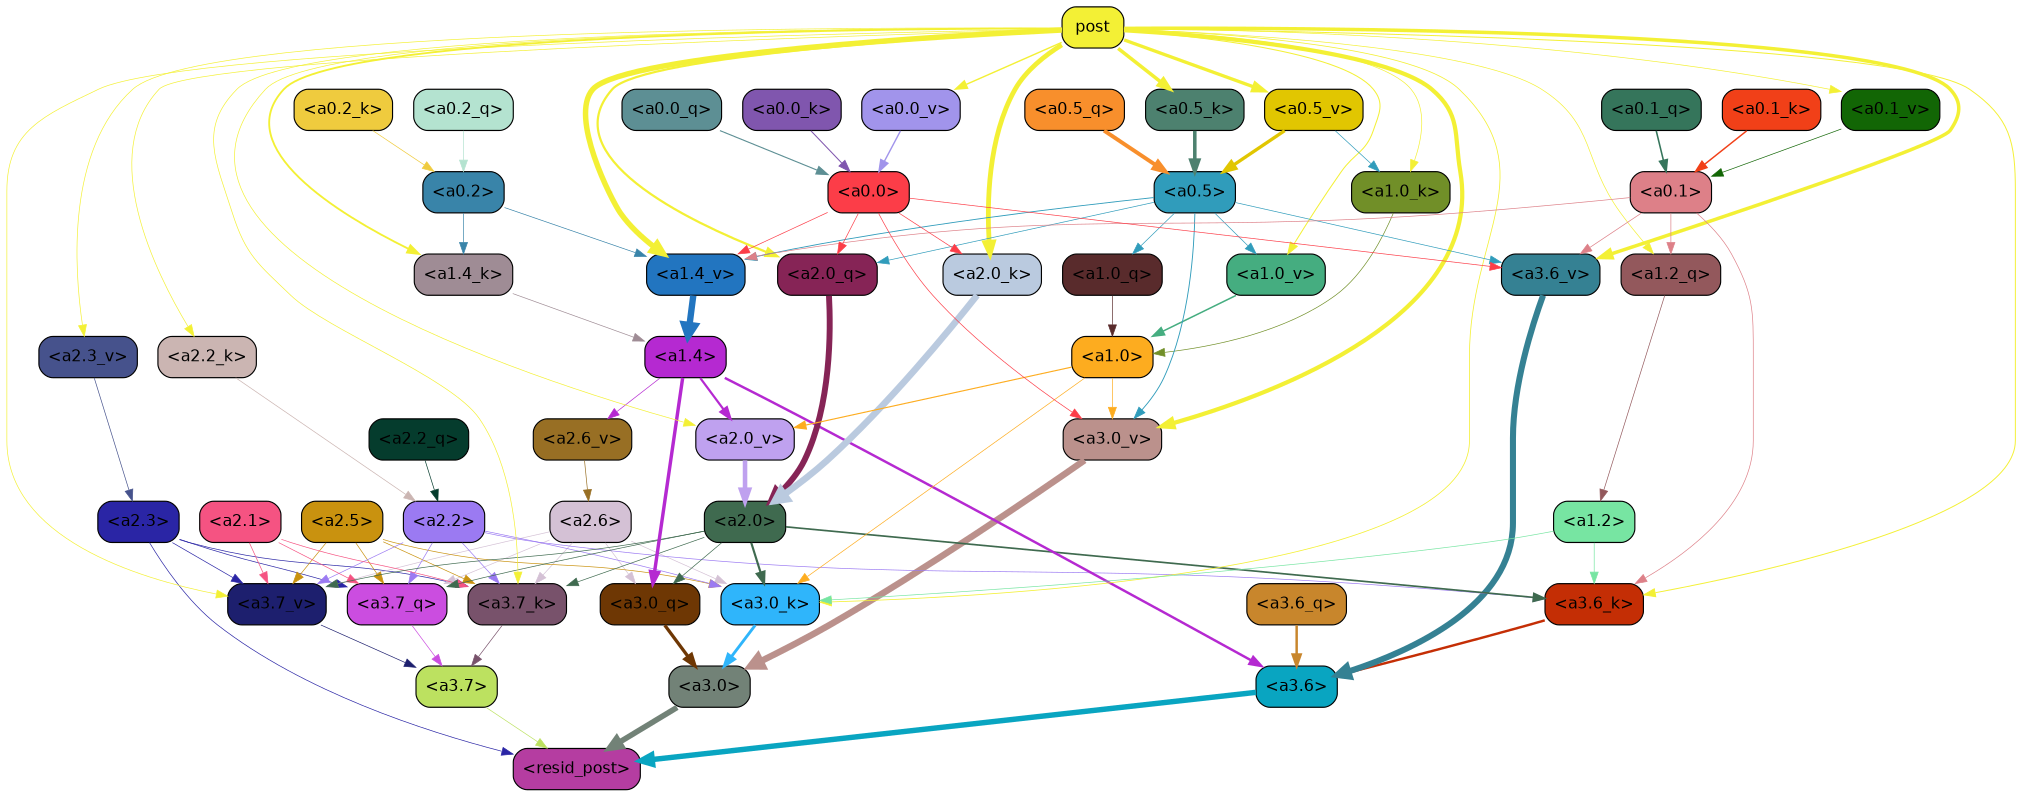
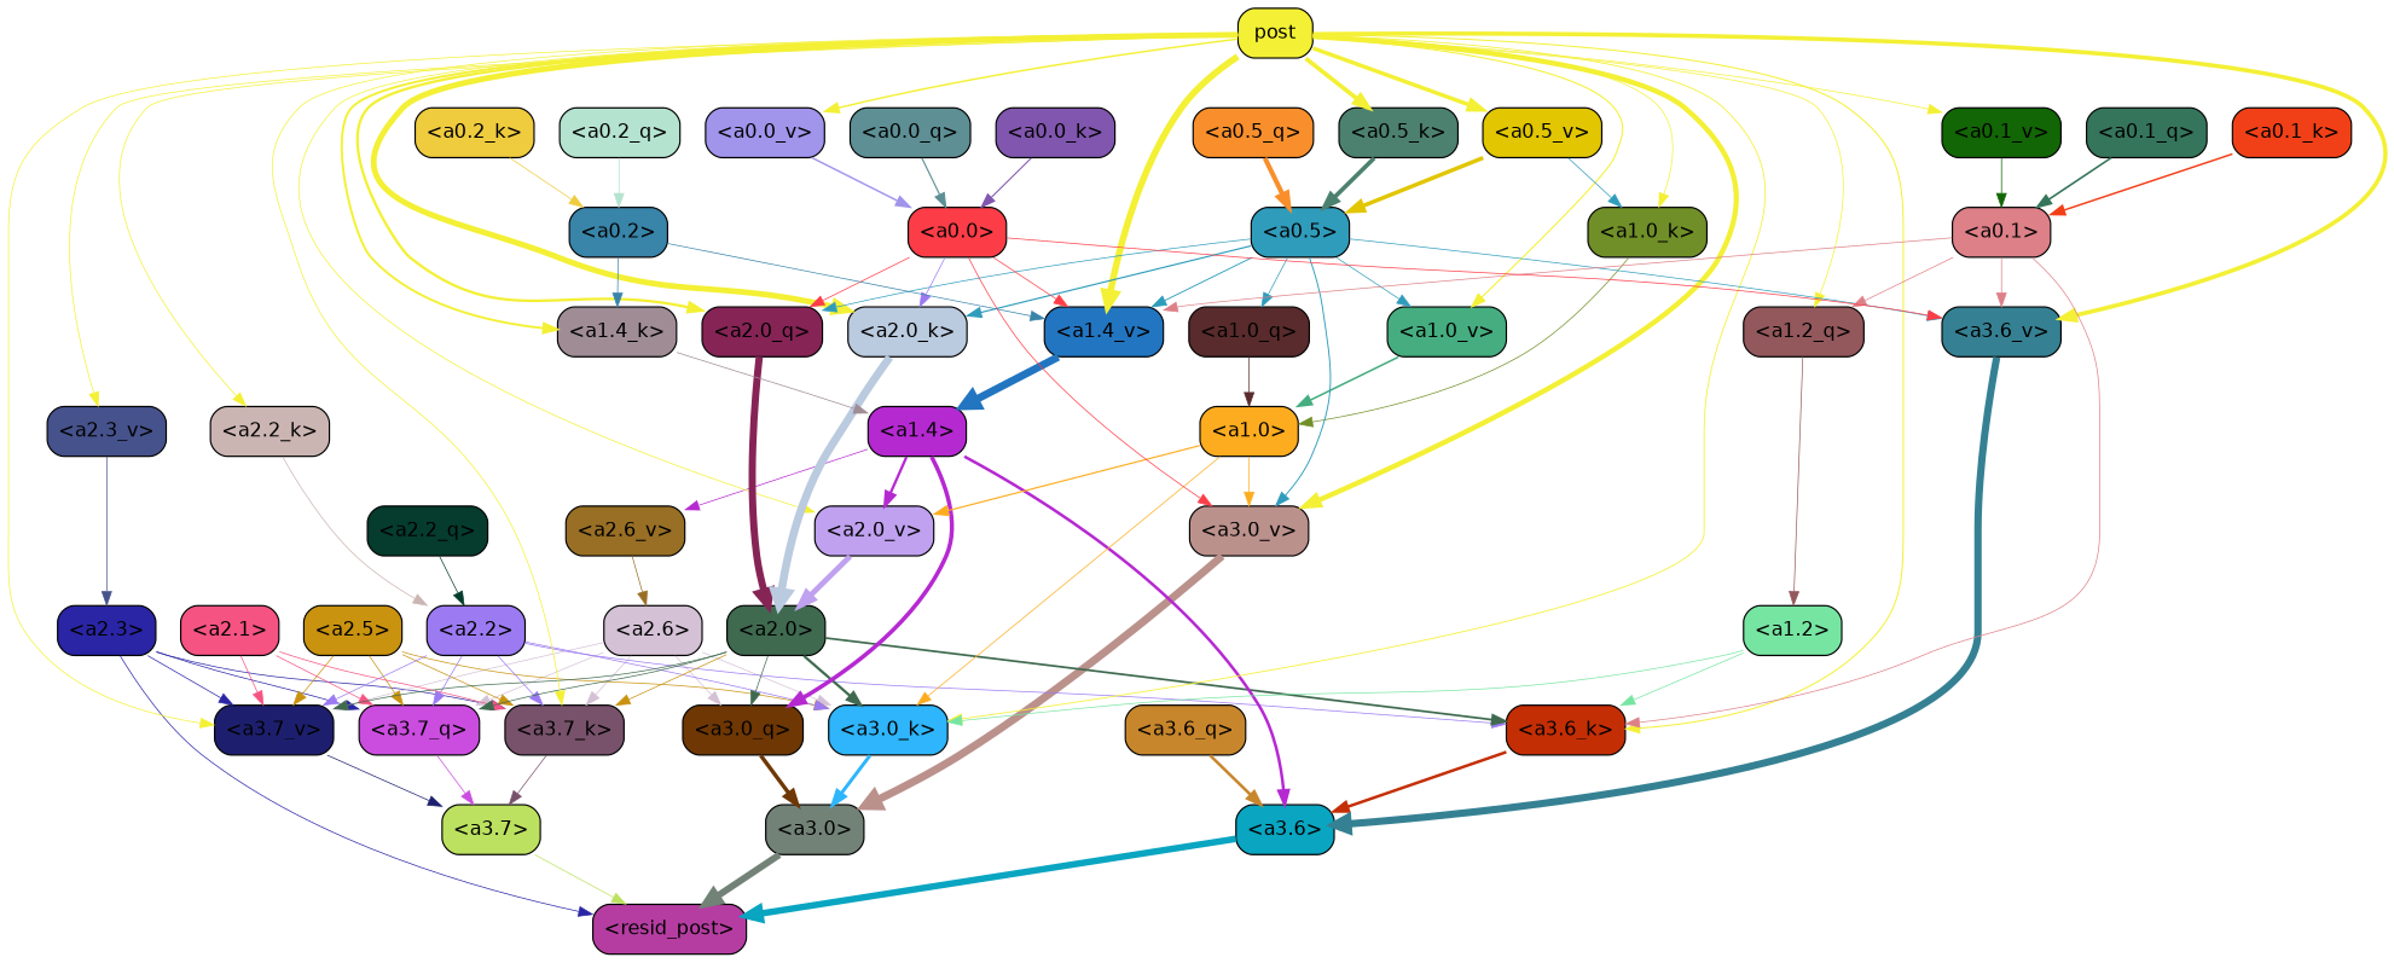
  strict digraph {
    splines=true
    node [color=black fontname=Helvetica shape=box style="filled, rounded"]
    edge [color="#f3f035" penwidth=0.6]
    "<a3.7>" [fillcolor="#bce160"]
    "<resid_post>" [fillcolor="#b53da1"]
    "<a3.6>" [fillcolor="#09a5c1"]
    "<a3.0>" [fillcolor="#728277"]
    "<a2.3>" [fillcolor="#2a25a5"]
    "<a3.7_q>" [fillcolor="#cb4de0"]
    "<a3.7_k>" [fillcolor="#78526b"]
    "<a3.7_v>" [fillcolor="#1d1f6e"]
    "<a3.6_q>" [fillcolor="#c8862c"]
    "<a3.0_q>" [fillcolor="#6e3704"]
    "<a3.6_k>" [fillcolor="#c42e05"]
    "<a3.0_k>" [fillcolor="#2fb5fb"]
    "<a3.6_v>" [fillcolor="#358193"]
    "<a3.0_v>" [fillcolor="#bb918c"]
    "<a2.6>" [fillcolor="#d4c1d5"]
    "<a2.5>" [fillcolor="#c9920f"]
    "<a2.2>" [fillcolor="#9b7af2"]
    "<a2.1>" [fillcolor="#f55382"]
    "<a2.0>" [fillcolor="#3f6a4f"]
    "<a1.4>" [fillcolor="#b529d1"]
    "<a2.6_v>" [fillcolor="#986f24"]
    "<a2.0_v>" [fillcolor="#bfa1ef"]
    n23 [fillcolor="#f3f035" label=post]
    "<a2.0_q>" [fillcolor="#862456"]
    "<a2.2_k>" [fillcolor="#cbb5b2"]
    "<a2.0_k>" [fillcolor="#bacadf"]
    "<a2.3_v>" [fillcolor="#46528c"]
    "<a1.2_q>" [fillcolor="#93585c"]
    "<a1.4_k>" [fillcolor="#9f8c95"]
    "<a1.0_k>" [fillcolor="#718f28"]
    "<a1.4_v>" [fillcolor="#2275c0"]
    "<a1.0_v>" [fillcolor="#45ad80"]
    "<a0.5_k>" [fillcolor="#4d816f"]
    "<a0.5_v>" [fillcolor="#e1c601"]
    "<a0.1_v>" [fillcolor="#126605"]
    "<a0.0_v>" [fillcolor="#a194eb"]
    "<a1.2>" [fillcolor="#77e5a2"]
    "<a1.0>" [fillcolor="#fdac1f"]
    "<a0.5>" [fillcolor="#309cbb"]
    "<a0.1>" [fillcolor="#dd8088"]
    "<a0.0>" [fillcolor="#fc3d48"]
    "<a1.0_q>" [fillcolor="#592b2c"]
    "<a2.2_q>" [fillcolor="#053c2d"]
    "<a0.2>" [fillcolor="#3984a9"]
    "<a0.5_q>" [fillcolor="#f88f2c"]
    "<a0.2_q>" [fillcolor="#b4e3d0"]
    "<a0.1_q>" [fillcolor="#35755b"]
    "<a0.0_q>" [fillcolor="#5d8f94"]
    "<a0.2_k>" [fillcolor="#efcb3e"]
    "<a0.1_k>" [fillcolor="#f14018"]
    "<a0.0_k>" [fillcolor="#8056ae"]
    "<a3.7>" -> "<resid_post>" [color="#bce160"]
    "<a3.6>" -> "<resid_post>" [color="#09a5c1" penwidth=4.7534414529800415]
    "<a3.0>" -> "<resid_post>" [color="#728277" penwidth=4.898576855659485]
    "<a2.3>" -> "<resid_post>" [color="#2a25a5"]
    "<a2.3>" -> "<a3.7_q>" [color="#2a25a5"]
    "<a2.3>" -> "<a3.7_k>" [color="#2a25a5"]
    "<a2.3>" -> "<a3.7_v>" [color="#2a25a5"]
    "<a3.7_q>" -> "<a3.7>" [color="#cb4de0"]
    "<a3.7_k>" -> "<a3.7>" [color="#78526b"]
    "<a3.7_v>" -> "<a3.7>" [color="#1d1f6e"]
    "<a3.6_q>" -> "<a3.6>" [color="#c8862c" penwidth=2.160832464694977]
    "<a3.0_q>" -> "<a3.0>" [color="#6e3704" penwidth=2.870753765106201]
    "<a3.6_k>" -> "<a3.6>" [color="#c42e05" penwidth=2.13908451795578]
    "<a3.0_k>" -> "<a3.0>" [color="#2fb5fb" penwidth=2.520303964614868]
    "<a3.6_v>" -> "<a3.6>" [color="#358193" penwidth=5.297133803367615]
    "<a3.0_v>" -> "<a3.0>" [color="#bb918c" penwidth=5.680712580680847]
    "<a2.6>" -> "<a3.7_q>" [color="#d4c1d5"]
    "<a2.6>" -> "<a3.7_k>" [color="#d4c1d5"]
    "<a2.6>" -> "<a3.7_v>" [color="#d4c1d5"]
    "<a2.6>" -> "<a3.0_q>" [color="#d4c1d5"]
    "<a2.6>" -> "<a3.0_k>" [color="#d4c1d5"]
    "<a2.5>" -> "<a3.7_q>" [color="#c9920f"]
    "<a2.5>" -> "<a3.7_k>" [color="#c9920f"]
    "<a2.5>" -> "<a3.7_v>" [color="#c9920f"]
    "<a2.5>" -> "<a3.0_k>" [color="#c9920f"]
    "<a2.2>" -> "<a3.7_q>" [color="#9b7af2"]
    "<a2.2>" -> "<a3.7_k>" [color="#9b7af2"]
    "<a2.2>" -> "<a3.7_v>" [color="#9b7af2"]
    "<a2.2>" -> "<a3.6_k>" [color="#9b7af2"]
    "<a2.2>" -> "<a3.0_k>" [color="#9b7af2"]
    "<a2.1>" -> "<a3.7_q>" [color="#f55382"]
    "<a2.1>" -> "<a3.7_k>" [color="#f55382"]
    "<a2.1>" -> "<a3.7_v>" [color="#f55382"]
    "<a2.0>" -> "<a3.7_q>" [color="#3f6a4f"]
-   "<a2.0>" -> "<a3.7_k>" [color="#3f6a4f"]
+   "<a2.0>" -> "<a3.7_k>" [color="#c9920f"]
    "<a2.0>" -> "<a3.7_v>" [color="#3f6a4f"]
    "<a2.0>" -> "<a3.0_q>" [color="#3f6a4f"]
    "<a2.0>" -> "<a3.6_k>" [color="#3f6a4f" penwidth=1.4784413101151586]
    "<a2.0>" -> "<a3.0_k>" [color="#3f6a4f" penwidth=1.8858084231615067]
    "<a1.4>" -> "<a3.6>" [color="#b529d1" penwidth=2.149975523352623]
    "<a1.4>" -> "<a3.0_q>" [color="#b529d1" penwidth=3.0018038749694824]
    "<a1.4>" -> "<a2.6_v>" [color="#b529d1"]
    "<a1.4>" -> "<a2.0_v>" [color="#b529d1" penwidth=1.925402581691742]
    "<a2.6_v>" -> "<a2.6>" [color="#986f24"]
    "<a2.0_v>" -> "<a2.0>" [color="#bfa1ef" penwidth=3.9731863737106323]
    n23 -> "<a3.7_k>"
    n23 -> "<a3.7_v>"
    n23 -> "<a3.6_k>" [penwidth=0.8552796393632889]
    n23 -> "<a3.0_k>" [penwidth=0.691851794719696]
    n23 -> "<a3.6_v>" [penwidth=3.067279100418091]
    n23 -> "<a3.0_v>" [penwidth=3.6927278637886047]
    n23 -> "<a2.0_v>"
    n23 -> "<a2.0_q>" [penwidth=1.944248914718628]
    n23 -> "<a2.2_k>"
    n23 -> "<a2.0_k>" [penwidth=4.198909968137741]
    n23 -> "<a2.3_v>"
    n23 -> "<a1.2_q>"
    n23 -> "<a1.4_k>" [penwidth=1.6299549341201782]
    n23 -> "<a1.0_k>"
    n23 -> "<a1.4_v>" [penwidth=4.780120432376862]
    n23 -> "<a1.0_v>" [penwidth=0.8886437299661338]
    n23 -> "<a0.5_k>" [penwidth=3.105745553970337]
    n23 -> "<a0.5_v>" [penwidth=2.905687689781189]
    n23 -> "<a0.1_v>"
    n23 -> "<a0.0_v>" [penwidth=1.2382409572601318]
    "<a2.0_q>" -> "<a2.0>" [color="#862456" penwidth=5.1847569942474365]
    "<a2.2_k>" -> "<a2.2>" [color="#cbb5b2" penwidth=0.6149471998214722]
    "<a2.0_k>" -> "<a2.0>" [color="#bacadf" penwidth=5.773491740226746]
    "<a2.3_v>" -> "<a2.3>" [color="#46528c"]
    "<a1.2_q>" -> "<a1.2>" [color="#93585c"]
    "<a1.4_k>" -> "<a1.4>" [color="#9f8c95"]
    "<a1.0_k>" -> "<a1.0>" [color="#718f28"]
    "<a1.4_v>" -> "<a1.4>" [color="#2275c0" penwidth=5.565408229827881]
    "<a1.0_v>" -> "<a1.0>" [color="#45ad80" penwidth=1.3358666002750397]
    "<a0.5_k>" -> "<a0.5>" [color="#4d816f" penwidth=3.105746805667877]
    "<a0.5_v>" -> "<a1.0_k>" [color="#309cbb"]
    "<a0.5_v>" -> "<a0.5>" [color="#e1c601" penwidth=2.9294926524162292]
    "<a0.1_v>" -> "<a0.1>" [color="#126605"]
    "<a0.0_v>" -> "<a0.0>" [color="#a194eb" penwidth=1.2382320165634155]
    "<a1.2>" -> "<a3.6_k>" [color="#77e5a2"]
    "<a1.2>" -> "<a3.0_k>" [color="#77e5a2"]
    "<a1.0>" -> "<a3.0_k>" [color="#fdac1f"]
    "<a1.0>" -> "<a3.0_v>" [color="#fdac1f"]
    "<a1.0>" -> "<a2.0_v>" [color="#fdac1f" penwidth=0.9920598268508911]
    "<a0.5>" -> "<a3.6_v>" [color="#309cbb"]
    "<a0.5>" -> "<a3.0_v>" [color="#309cbb" penwidth=0.8028683364391327]
    "<a0.5>" -> "<a2.0_q>" [color="#309cbb"]
+   "<a0.5>" -> "<a2.0_k>" [color="#309cbb" penwidth=0.9883035719394684]
    "<a0.5>" -> "<a1.4_v>" [color="#309cbb" penwidth=0.7686666250228882]
    "<a0.5>" -> "<a1.0_v>" [color="#309cbb"]
    "<a0.5>" -> "<a1.0_q>" [color="#309cbb"]
    "<a0.1>" -> "<a3.6_k>" [color="#dd8088"]
    "<a0.1>" -> "<a3.6_v>" [color="#dd8088"]
    "<a0.1>" -> "<a1.2_q>" [color="#dd8088"]
    "<a0.1>" -> "<a1.4_v>" [color="#dd8088"]
    "<a0.0>" -> "<a3.6_v>" [color="#fc3d48"]
    "<a0.0>" -> "<a3.0_v>" [color="#fc3d48"]
    "<a0.0>" -> "<a2.0_q>" [color="#fc3d48"]
-   "<a0.0>" -> "<a2.0_k>" [color="#fc3d48"]
+   "<a0.0>" -> "<a2.0_k>" [color="#9b7af2"]
    "<a0.0>" -> "<a1.4_v>" [color="#fc3d48"]
    "<a1.0_q>" -> "<a1.0>" [color="#592b2c"]
    "<a2.2_q>" -> "<a2.2>" [color="#053c2d"]
    "<a0.2>" -> "<a1.4_k>" [color="#3984a9"]
    "<a0.2>" -> "<a1.4_v>" [color="#3984a9"]
    "<a0.5_q>" -> "<a0.5>" [color="#f88f2c" penwidth=3.473052144050598]
    "<a0.2_q>" -> "<a0.2>" [color="#b4e3d0" penwidth=0.615731954574585]
    "<a0.1_q>" -> "<a0.1>" [color="#35755b" penwidth=1.372210443019867]
    "<a0.0_q>" -> "<a0.0>" [color="#5d8f94" penwidth=0.9833199977874756]
    "<a0.2_k>" -> "<a0.2>" [color="#efcb3e"]
    "<a0.1_k>" -> "<a0.1>" [color="#f14018" penwidth=1.2916463017463684]
    "<a0.0_k>" -> "<a0.0>" [color="#8056ae" penwidth=0.9117016792297363]
  }
